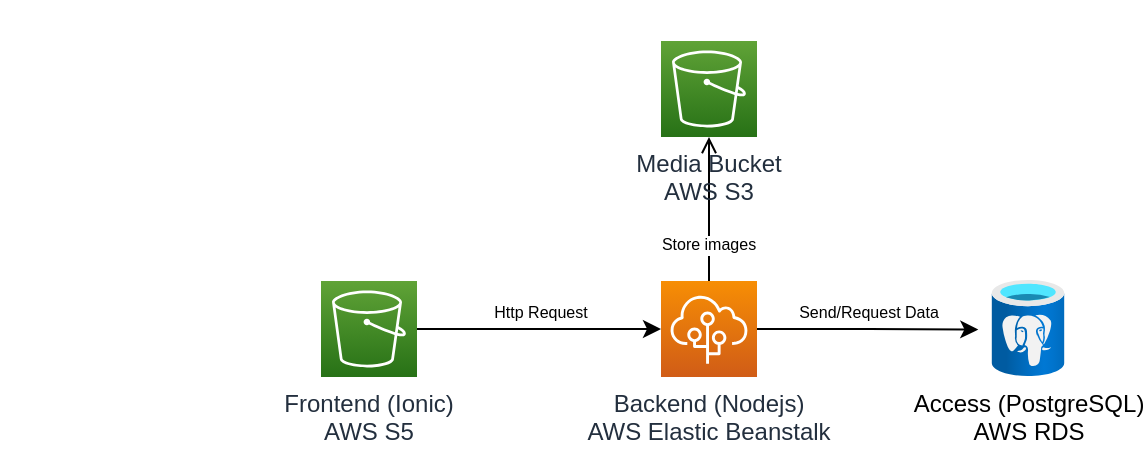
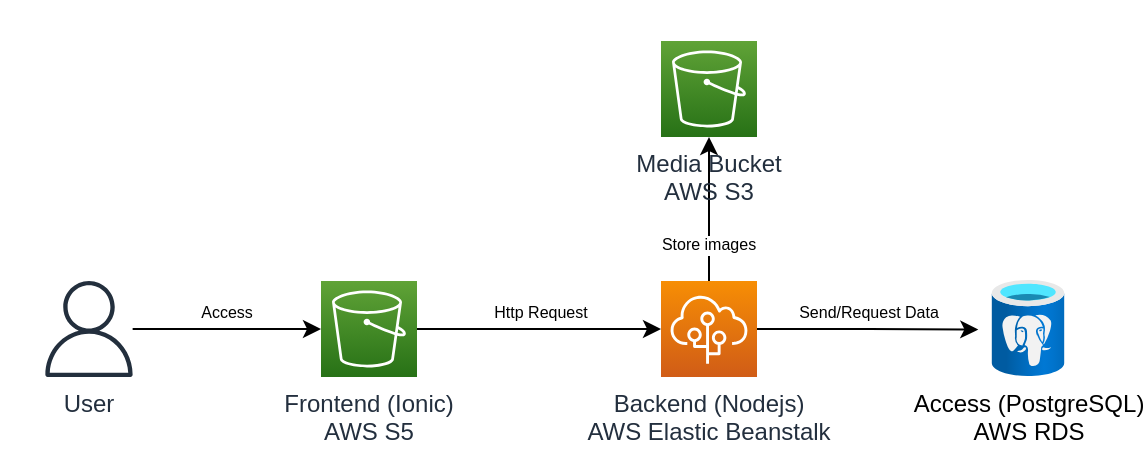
  <mxCell id="0" />
  <mxCell id="1" parent="0" />
  <mxCell id="2" value="Send/Request Data" style="edgeStyle=orthogonalEdgeStyle;rounded=0;orthogonalLoop=1;jettySize=auto;html=1;exitX=1;exitY=0.5;exitDx=0;exitDy=0;exitPerimeter=0;entryX=-0.028;entryY=0.505;entryDx=0;entryDy=0;entryPerimeter=0;fontSize=8;verticalAlign=bottom;" parent="1" source="4" target="9" edge="1"><mxGeometry x="0.009" relative="1" as="geometry"><mxPoint as="offset" /><mxPoint x="490" y="164" as="targetPoint" /></mxGeometry></mxCell>
- <mxCell id="3" value="Store images" style="edgeStyle=orthogonalEdgeStyle;rounded=0;orthogonalLoop=1;jettySize=auto;html=1;horizontal=1;verticalAlign=bottom;fontSize=8;endArrow=open;" edge="1" parent="1" source="4" target="10"><mxGeometry x="-0.722" relative="1" as="geometry"><Array as="points"><mxPoint x="354" y="120" /><mxPoint x="354" y="120" /></Array><mxPoint as="offset" /></mxGeometry></mxCell>
+ <mxCell id="3" value="Store images" style="edgeStyle=orthogonalEdgeStyle;rounded=0;orthogonalLoop=1;jettySize=auto;html=1;horizontal=1;verticalAlign=bottom;fontSize=8;" edge="1" parent="1" source="4" target="10"><mxGeometry x="-0.722" relative="1" as="geometry"><Array as="points"><mxPoint x="354" y="120" /><mxPoint x="354" y="120" /></Array><mxPoint as="offset" /></mxGeometry></mxCell>
  <mxCell id="4" value="Backend (Nodejs)&lt;br&gt;AWS Elastic Beanstalk" style="sketch=0;points=[[0,0,0],[0.25,0,0],[0.5,0,0],[0.75,0,0],[1,0,0],[0,1,0],[0.25,1,0],[0.5,1,0],[0.75,1,0],[1,1,0],[0,0.25,0],[0,0.5,0],[0,0.75,0],[1,0.25,0],[1,0.5,0],[1,0.75,0]];outlineConnect=0;fontColor=#232F3E;gradientColor=#F78E04;gradientDirection=north;fillColor=#D05C17;strokeColor=#ffffff;dashed=0;verticalLabelPosition=bottom;verticalAlign=top;align=center;html=1;fontSize=12;fontStyle=0;aspect=fixed;shape=mxgraph.aws4.resourceIcon;resIcon=mxgraph.aws4.elastic_beanstalk;" parent="1" vertex="1"><mxGeometry x="330" y="140" width="48" height="48" as="geometry" /></mxCell>
  <mxCell id="5" value="Http Request" style="edgeStyle=orthogonalEdgeStyle;rounded=0;orthogonalLoop=1;jettySize=auto;html=1;exitX=1;exitY=0.5;exitDx=0;exitDy=0;exitPerimeter=0;entryX=0;entryY=0.5;entryDx=0;entryDy=0;entryPerimeter=0;fontSize=8;verticalAlign=bottom;" parent="1" edge="1"><mxGeometry x="0.016" relative="1" as="geometry"><mxPoint x="208" y="164" as="sourcePoint" /><mxPoint x="330" y="164" as="targetPoint" /><mxPoint as="offset" /></mxGeometry></mxCell>
  <mxCell id="6" value="Frontend (Ionic)&lt;br&gt;AWS S5" style="sketch=0;points=[[0,0,0],[0.25,0,0],[0.5,0,0],[0.75,0,0],[1,0,0],[0,1,0],[0.25,1,0],[0.5,1,0],[0.75,1,0],[1,1,0],[0,0.25,0],[0,0.5,0],[0,0.75,0],[1,0.25,0],[1,0.5,0],[1,0.75,0]];outlineConnect=0;fontColor=#232F3E;gradientColor=#60A337;gradientDirection=north;fillColor=#277116;strokeColor=#ffffff;dashed=0;verticalLabelPosition=bottom;verticalAlign=top;align=center;html=1;fontSize=12;fontStyle=0;aspect=fixed;shape=mxgraph.aws4.resourceIcon;resIcon=mxgraph.aws4.s3;" parent="1" vertex="1"><mxGeometry x="160" y="140" width="48" height="48" as="geometry" /></mxCell>
+ <mxCell id="7" value="Access" style="edgeStyle=orthogonalEdgeStyle;rounded=0;orthogonalLoop=1;jettySize=auto;html=1;fontSize=8;verticalAlign=bottom;" parent="1" source="8" target="6" edge="1"><mxGeometry relative="1" as="geometry" /></mxCell>
+ <mxCell id="8" value="User" style="sketch=0;outlineConnect=0;fontColor=#232F3E;gradientColor=none;fillColor=#232F3D;strokeColor=none;dashed=0;verticalLabelPosition=bottom;verticalAlign=top;align=center;html=1;fontSize=12;fontStyle=0;aspect=fixed;pointerEvents=1;shape=mxgraph.aws4.user;" parent="1" vertex="1"><mxGeometry x="20" y="140" width="48" height="48" as="geometry" /></mxCell>
  <mxCell id="9" value="Access (PostgreSQL)&lt;br&gt;AWS RDS" style="html=1;points=[];align=center;image;fontSize=12;image=img/lib/azure2/databases/Azure_Database_PostgreSQL_Server.svg;aspect=fixed;" parent="1" vertex="1"><mxGeometry x="490" y="140" width="48" height="48" as="geometry" /></mxCell>
  <mxCell id="10" value="Media Bucket&lt;br&gt;AWS S3" style="sketch=0;points=[[0,0,0],[0.25,0,0],[0.5,0,0],[0.75,0,0],[1,0,0],[0,1,0],[0.25,1,0],[0.5,1,0],[0.75,1,0],[1,1,0],[0,0.25,0],[0,0.5,0],[0,0.75,0],[1,0.25,0],[1,0.5,0],[1,0.75,0]];outlineConnect=0;fontColor=#232F3E;gradientColor=#60A337;gradientDirection=north;fillColor=#277116;strokeColor=#ffffff;dashed=0;verticalLabelPosition=bottom;verticalAlign=top;align=center;html=1;fontSize=12;fontStyle=0;aspect=fixed;shape=mxgraph.aws4.resourceIcon;resIcon=mxgraph.aws4.s3;" vertex="1" parent="1"><mxGeometry x="330" y="20" width="48" height="48" as="geometry" /></mxCell>
